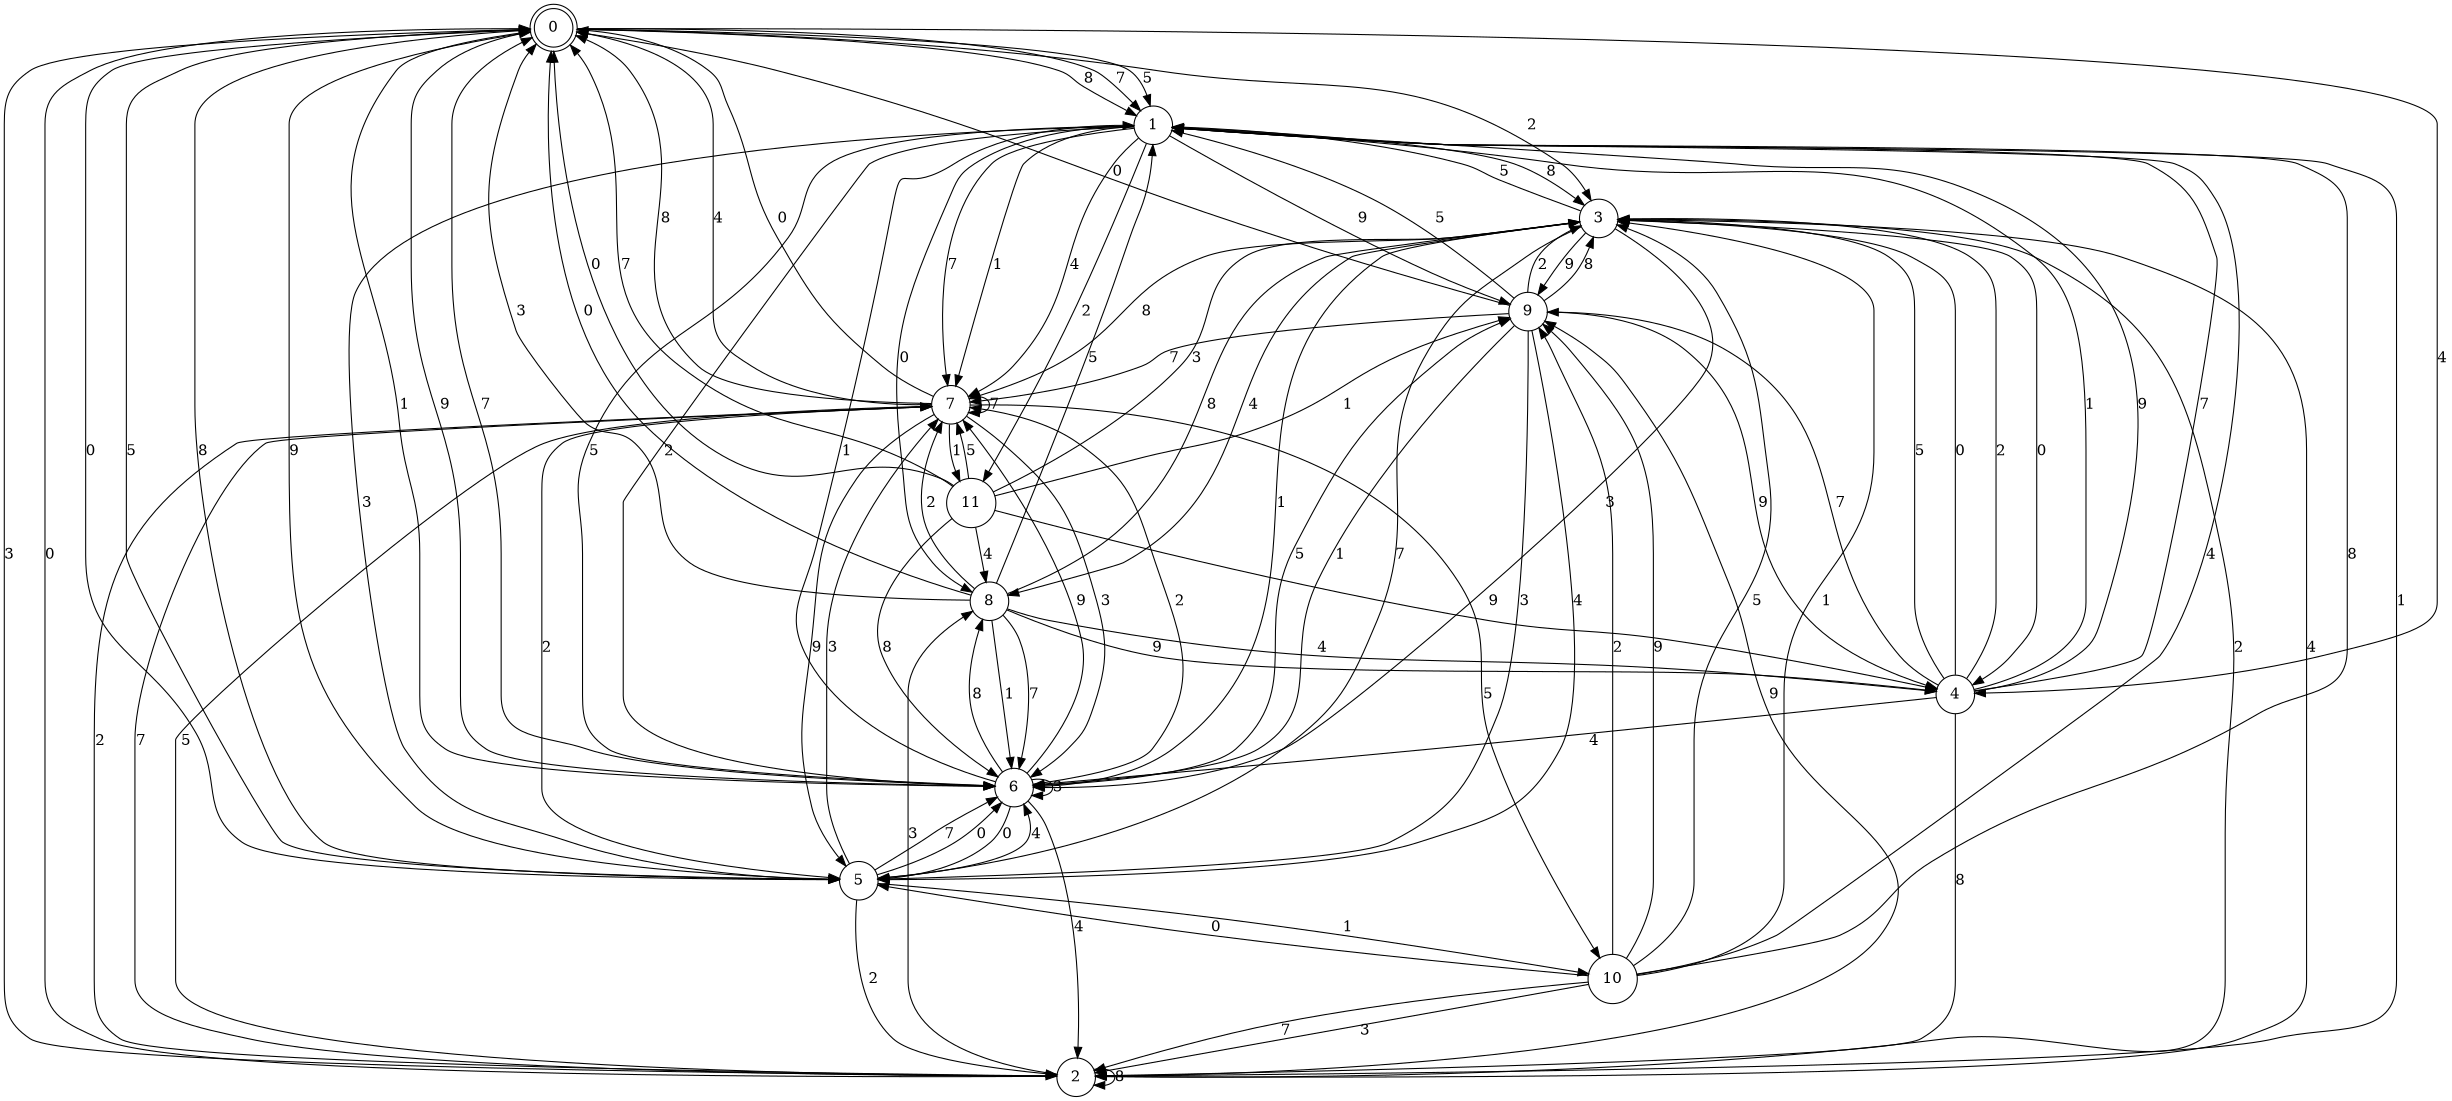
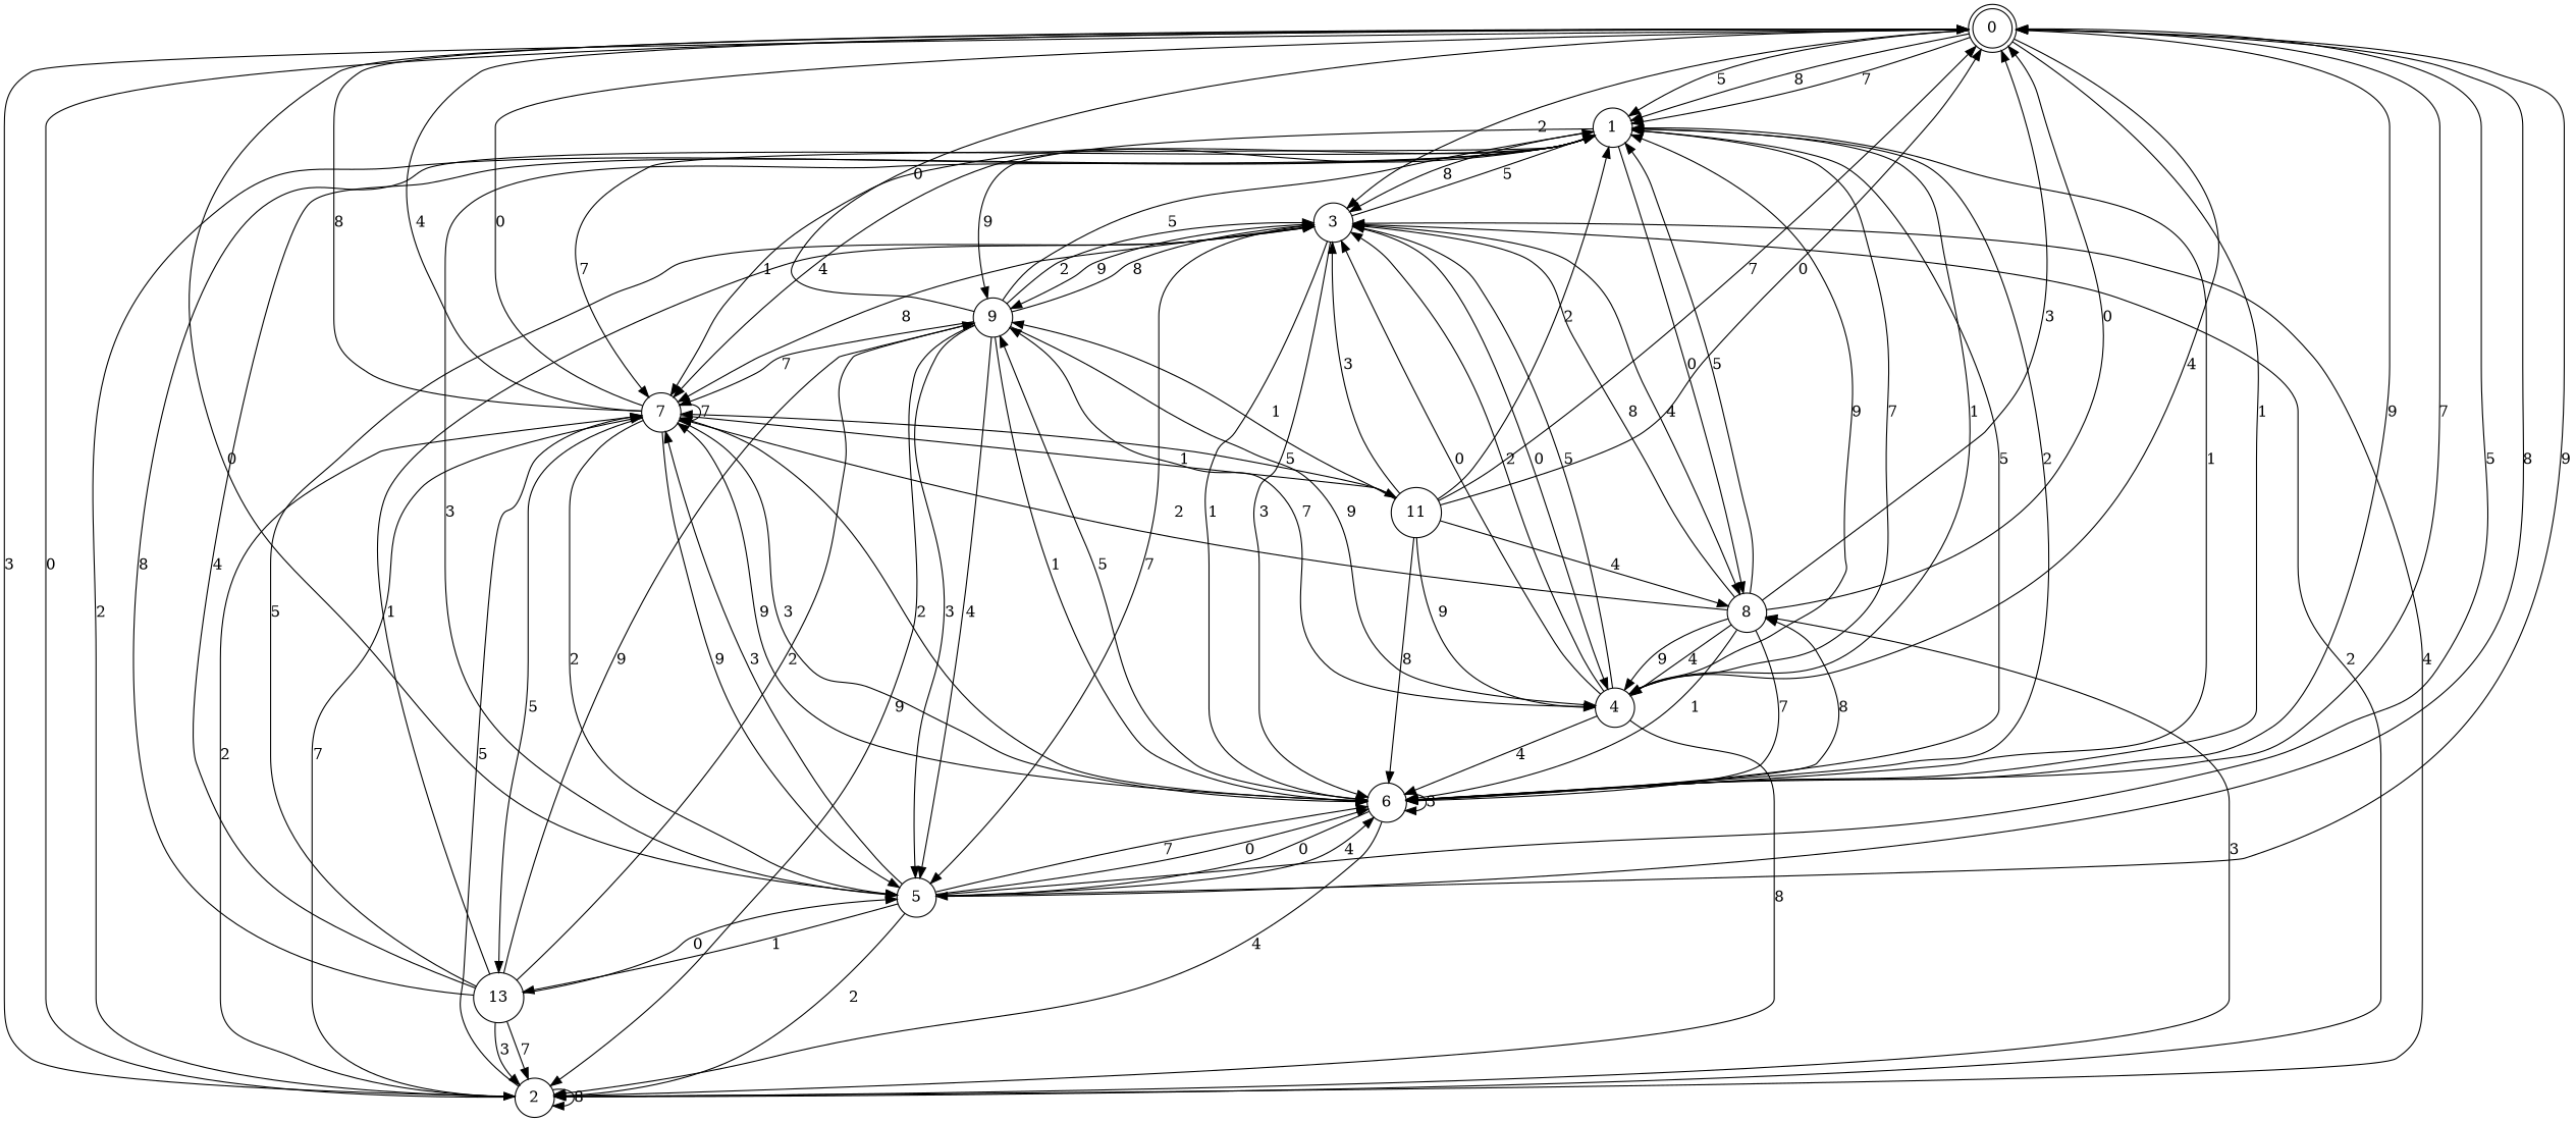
  digraph {
    node [shape=circle]
    n1 [label=0 shape=doublecircle]
    n2 [label=1]
    n3 [label=2]
    n4 [label=3]
    n5 [label=4]
    n6 [label=5]
    n7 [label=6]
    n8 [label=7]
    n9 [label=8]
    n10 [label=9]
-   n11 [label=10]
+   n11 [label=13]
    n12 [label=11]
    n1 -> n2 [label=5]
    n1 -> n2 [label=8]
    n1 -> n2 [label=7]
    n1 -> n3 [label=3]
    n1 -> n4 [label=2]
    n1 -> n5 [label=4]
    n1 -> n6 [label=0]
    n1 -> n7 [label=1]
    n1 -> n7 [label=9]
    n2 -> n4 [label=8]
    n2 -> n6 [label=3]
    n2 -> n7 [label=5]
    n2 -> n7 [label=2]
    n2 -> n8 [label=4]
    n2 -> n8 [label=7]
    n2 -> n8 [label=1]
    n2 -> n9 [label=0]
    n2 -> n10 [label=9]
    n3 -> n1 [label=0]
-   n3 -> n2 [label=1]
+   n3 -> n2 [label=2]
    n3 -> n3 [label=8]
    n3 -> n4 [label=4]
    n3 -> n8 [label=5]
    n3 -> n8 [label=2]
    n3 -> n8 [label=7]
    n3 -> n9 [label=3]
-   n3 -> n10 [label=9]
+   n10 -> n3 [label=9]
    n4 -> n2 [label=5]
    n4 -> n3 [label=2]
    n4 -> n5 [label=0]
    n4 -> n6 [label=7]
    n4 -> n7 [label=3]
    n4 -> n7 [label=1]
    n4 -> n8 [label=8]
    n4 -> n9 [label=4]
    n4 -> n10 [label=9]
    n5 -> n2 [label=7]
    n5 -> n2 [label=1]
    n5 -> n2 [label=9]
    n5 -> n3 [label=8]
    n5 -> n4 [label=5]
    n5 -> n4 [label=2]
    n5 -> n4 [label=0]
    n5 -> n7 [label=4]
    n5 -> n10 [label=7]
    n6 -> n1 [label=5]
    n6 -> n1 [label=8]
    n6 -> n1 [label=9]
    n6 -> n3 [label=2]
    n6 -> n7 [label=4]
    n6 -> n7 [label=7]
    n6 -> n7 [label=0]
    n6 -> n8 [label=3]
    n6 -> n11 [label=1]
    n7 -> n1 [label=7]
    n7 -> n2 [label=1]
    n7 -> n3 [label=4]
    n7 -> n6 [label=0]
    n7 -> n7 [label=3]
    n7 -> n8 [label=2]
    n7 -> n8 [label=9]
    n7 -> n9 [label=8]
    n7 -> n10 [label=5]
    n8 -> n1 [label=8]
    n8 -> n1 [label=4]
    n8 -> n1 [label=0]
    n8 -> n6 [label=2]
    n8 -> n6 [label=9]
    n8 -> n7 [label=3]
    n8 -> n8 [label=7]
    n8 -> n11 [label=5]
    n8 -> n12 [label=1]
    n9 -> n1 [label=3]
    n9 -> n1 [label=0]
    n9 -> n2 [label=5]
    n9 -> n4 [label=8]
    n9 -> n5 [label=4]
    n9 -> n5 [label=9]
    n9 -> n7 [label=7]
    n9 -> n7 [label=1]
    n9 -> n8 [label=2]
    n10 -> n1 [label=0]
    n10 -> n2 [label=5]
    n10 -> n4 [label=8]
    n10 -> n4 [label=2]
    n10 -> n5 [label=9]
    n10 -> n6 [label=3]
    n10 -> n6 [label=4]
    n10 -> n7 [label=1]
    n10 -> n8 [label=7]
    n11 -> n2 [label=8]
    n11 -> n2 [label=4]
    n11 -> n3 [label=3]
    n11 -> n3 [label=7]
    n11 -> n4 [label=5]
    n11 -> n4 [label=1]
    n11 -> n6 [label=0]
    n11 -> n10 [label=2]
    n11 -> n10 [label=9]
    n12 -> n1 [label=7]
    n12 -> n1 [label=0]
-   n2 -> n12 [label=2]
+   n12 -> n2 [label=2]
    n12 -> n4 [label=3]
    n12 -> n5 [label=9]
    n12 -> n7 [label=8]
    n12 -> n8 [label=5]
    n12 -> n9 [label=4]
    n12 -> n10 [label=1]
  }
